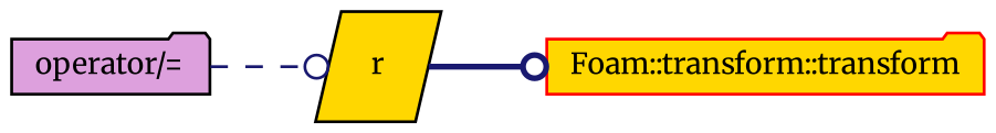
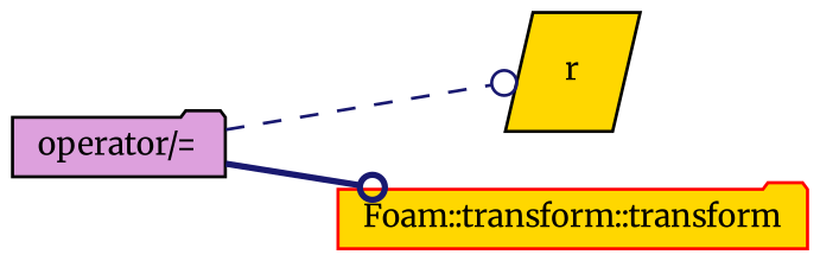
  digraph {
    fontname=Merriweather
    rankdir=LR
    node [color=black fillcolor=gold fontname=Merriweather fontsize=10 shape=folder style=filled]
    edge [arrowhead=odot color=midnightblue fontname=Merriweather fontsize=10 labelfontname=Helvetica labelfontsize=10]
    n1 [fillcolor=plum fontcolor=black height=0.2 label="operator/=" width=0.4]
    n2 [height=0.2 label=r shape=parallelogram width=0.4]
    n3 [color=red height=0.2 label="Foam::transform::transform" width=0.4]
    n1 -> n2 [style=dashed]
-   n2 -> n3 [style=bold]
+   n1 -> n3 [style=bold]
  }
